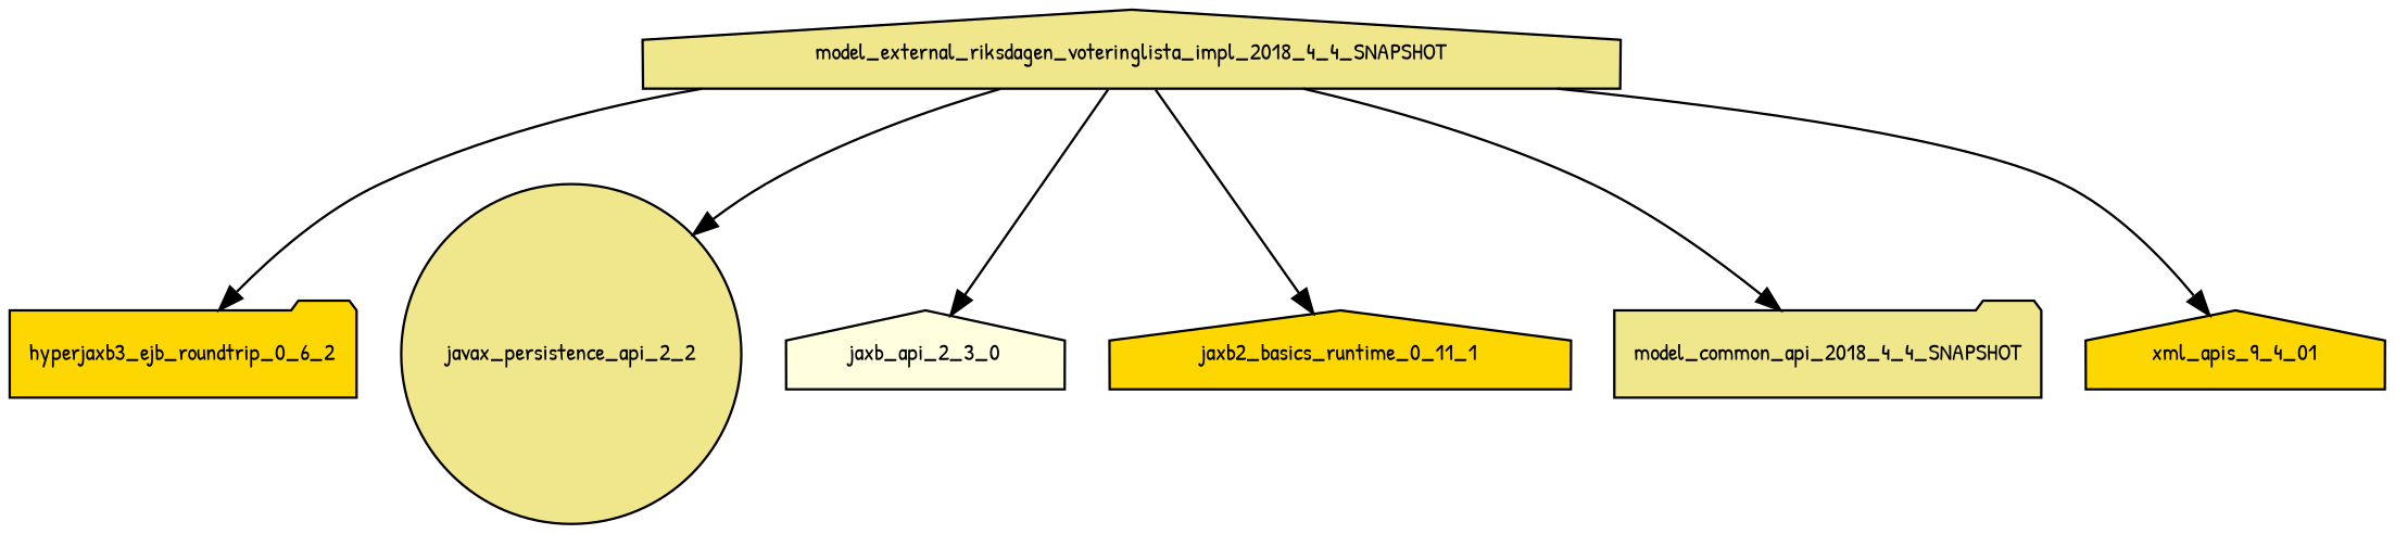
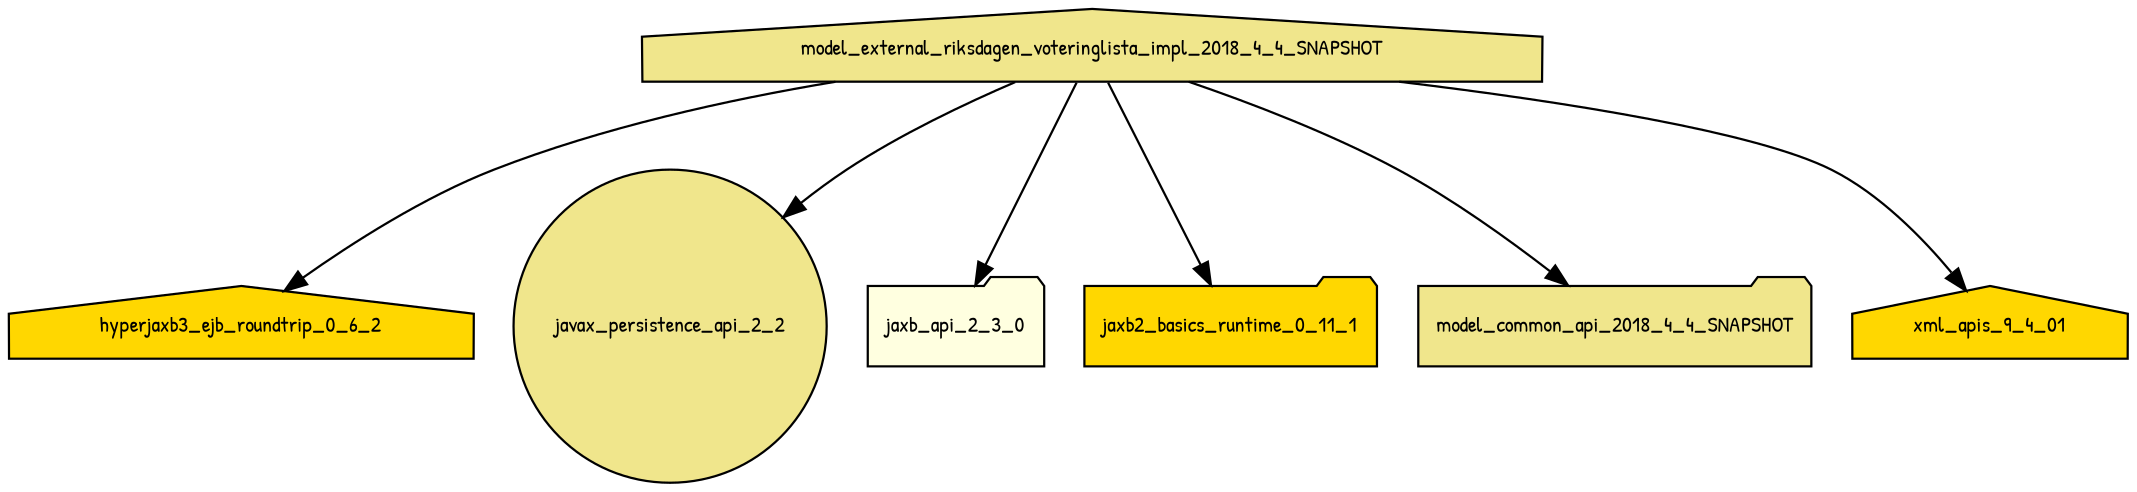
  digraph {
    fontname="Patrick Hand"
    node [fillcolor=gold fontname="Patrick Hand" fontsize=10.0 shape=house style=filled]
    edge [fontname="Patrick Hand"]
-   hyperjaxb3_ejb_roundtrip_0_6_2 [shape=folder]
+   hyperjaxb3_ejb_roundtrip_0_6_2
    model_external_riksdagen_voteringlista_impl_2018_4_4_SNAPSHOT [fillcolor=khaki]
    javax_persistence_api_2_2 [fillcolor=khaki shape=circle]
-   jaxb_api_2_3_0 [fillcolor=lightyellow]
-   jaxb2_basics_runtime_0_11_1
+   jaxb_api_2_3_0 [fillcolor=lightyellow shape=folder]
+   jaxb2_basics_runtime_0_11_1 [shape=folder]
    model_common_api_2018_4_4_SNAPSHOT [fillcolor=khaki shape=folder]
    n7 [label=xml_apis_9_4_01]
    model_external_riksdagen_voteringlista_impl_2018_4_4_SNAPSHOT -> hyperjaxb3_ejb_roundtrip_0_6_2
    model_external_riksdagen_voteringlista_impl_2018_4_4_SNAPSHOT -> javax_persistence_api_2_2
    model_external_riksdagen_voteringlista_impl_2018_4_4_SNAPSHOT -> jaxb_api_2_3_0
    model_external_riksdagen_voteringlista_impl_2018_4_4_SNAPSHOT -> jaxb2_basics_runtime_0_11_1
    model_external_riksdagen_voteringlista_impl_2018_4_4_SNAPSHOT -> model_common_api_2018_4_4_SNAPSHOT
    model_external_riksdagen_voteringlista_impl_2018_4_4_SNAPSHOT -> n7
  }
